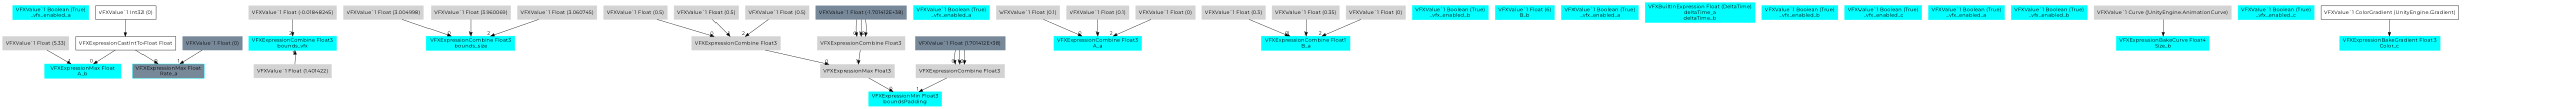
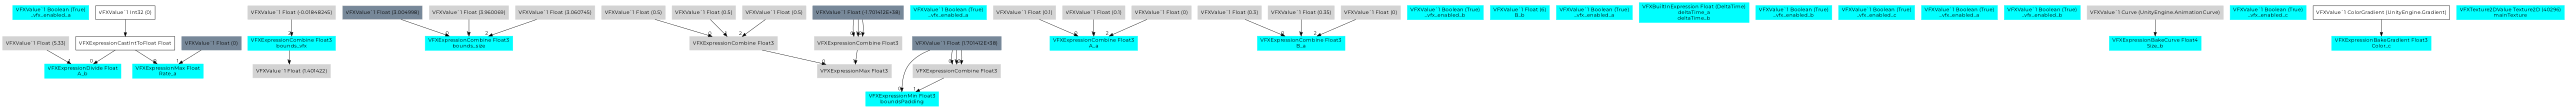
  digraph {
    fontname=Montserrat
    node [color=cyan fontname=Montserrat shape=box style=filled]
    edge [fontname=Montserrat headlabel=1]
    n1 [label="VFXValue`1 Boolean (True)\n_vfx_enabled_a"]
-   n2 [label="VFXExpressionMax Float\nRate_a" fillcolor=lightslategray]
+   n2 [label="VFXExpressionMax Float\nRate_a"]
    n3 [label="VFXExpressionCastIntToFloat Float" color="" style=""]
-   n4 [label="VFXExpressionMax Float\nA_b"]
+   n4 [label="VFXExpressionDivide Float\nA_b"]
    n5 [label="VFXValue`1 Int32 (0)" color="" style=""]
    n6 [color=lightslategray label="VFXValue`1 Float (0)"]
    n7 [label="VFXExpressionCombine Float3\nbounds_vfx"]
    n8 [color=lightgray label="VFXValue`1 Float (1.401422)"]
    n9 [color=lightgray label="VFXValue`1 Float (-0.01848245)"]
    n10 [label="VFXExpressionCombine Float3\nbounds_size"]
-   n11 [color=lightgray label="VFXValue`1 Float (3.004998)"]
+   n11 [color=lightgray label="VFXValue`1 Float (3.004998)" fillcolor=lightslategray]
    n12 [color=lightgray label="VFXValue`1 Float (3.960069)"]
    n13 [color=lightgray label="VFXValue`1 Float (3.060745)"]
    n14 [label="VFXExpressionMin Float3\nboundsPadding"]
    n15 [color=lightgray label="VFXExpressionMax Float3"]
    n16 [color=lightgray label="VFXExpressionCombine Float3"]
    n17 [color=lightgray label="VFXValue`1 Float (0.5)"]
    n18 [color=lightgray label="VFXValue`1 Float (0.5)"]
    n19 [color=lightgray label="VFXValue`1 Float (0.5)"]
    n20 [color=lightgray label="VFXExpressionCombine Float3"]
    n21 [color=lightslategray label="VFXValue`1 Float (-1.701412E+38)"]
    n22 [color=lightgray label="VFXExpressionCombine Float3"]
    n23 [color=lightslategray label="VFXValue`1 Float (1.701412E+38)"]
    n24 [label="VFXValue`1 Boolean (True)\n_vfx_enabled_a"]
    n25 [label="VFXExpressionCombine Float3\nA_a"]
    n26 [color=lightgray label="VFXValue`1 Float (0.1)"]
    n27 [color=lightgray label="VFXValue`1 Float (0.1)"]
    n28 [color=lightgray label="VFXValue`1 Float (0)"]
-   n29 [label="VFXExpressionCombine Float1\nB_a"]
+   n29 [label="VFXExpressionCombine Float3\nB_a"]
    n30 [color=lightgray label="VFXValue`1 Float (0.3)"]
    n31 [color=lightgray label="VFXValue`1 Float (0.35)"]
    n32 [color=lightgray label="VFXValue`1 Float (0)"]
    n33 [label="VFXValue`1 Boolean (True)\n_vfx_enabled_b"]
    n34 [color=lightgray label="VFXValue`1 Float (5.33)"]
    n35 [label="VFXValue`1 Float (6)\nB_b"]
    n36 [label="VFXValue`1 Boolean (True)\n_vfx_enabled_a"]
    n37 [label="VFXBuiltInExpression Float (DeltaTime)\ndeltaTime_a\ndeltaTime_b"]
    n38 [label="VFXValue`1 Boolean (True)\n_vfx_enabled_b"]
    n39 [label="VFXValue`1 Boolean (True)\n_vfx_enabled_c"]
    n40 [label="VFXValue`1 Boolean (True)\n_vfx_enabled_a"]
    n41 [label="VFXValue`1 Boolean (True)\n_vfx_enabled_b"]
    n42 [label="VFXExpressionBakeCurve Float4\nSize_b"]
    n43 [color=lightgray label="VFXValue`1 Curve (UnityEngine.AnimationCurve)"]
    n44 [label="VFXValue`1 Boolean (True)\n_vfx_enabled_c"]
    n45 [label="VFXExpressionBakeGradient Float3\nColor_c"]
    n46 [label="VFXValue`1 ColorGradient (UnityEngine.Gradient)" color="" style=""]
+   n47 [label="VFXTexture2DValue Texture2D (40296)\nmainTexture"]
    n3 -> n2 [headlabel=0]
    n3 -> n4 [headlabel=0]
    n5 -> n3 [headlabel=""]
    n6 -> n2
-   n8 -> n7
+   n7 -> n8
    n9 -> n7 [headlabel=2]
    n11 -> n10 [headlabel=0]
    n12 -> n10
    n13 -> n10 [headlabel=2]
-   n15 -> n14 [headlabel=0]
+   n23 -> n14 [headlabel=0]
    n16 -> n15 [headlabel=0]
    n17 -> n16 [headlabel=0]
    n18 -> n16
    n19 -> n16 [headlabel=2]
    n20 -> n15
    n21 -> n20 [headlabel=0]
    n21 -> n20
    n21 -> n20 [headlabel=2]
    n22 -> n14
    n23 -> n22 [headlabel=0]
    n23 -> n22
    n23 -> n22 [headlabel=2]
    n26 -> n25 [headlabel=0]
    n27 -> n25
    n28 -> n25 [headlabel=2]
    n30 -> n29 [headlabel=0]
    n31 -> n29
    n32 -> n29 [headlabel=2]
    n34 -> n4
    n43 -> n42 [headlabel=""]
    n46 -> n45 [headlabel=""]
  }
